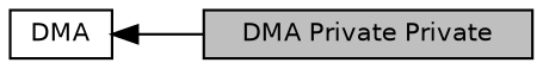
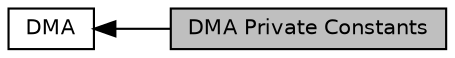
  digraph {
    rankdir=LR
    node [color=black fontname=Helvetica fontsize=10 shape=box style=filled]
-   n1 [fillcolor=grey75 fontcolor=black height=0.2 label="DMA Private Private" width=0.4]
+   n1 [fillcolor=grey75 fontcolor=black height=0.2 label="DMA Private Constants" width=0.4]
    n2 [fillcolor=white height=0.2 label=DMA width=0.4]
    n2 -> n1 [dir=back fontname=Helvetica fontsize=10 labelfontname=Helvetica labelfontsize=10 shape=plaintext style=solid]
  }
